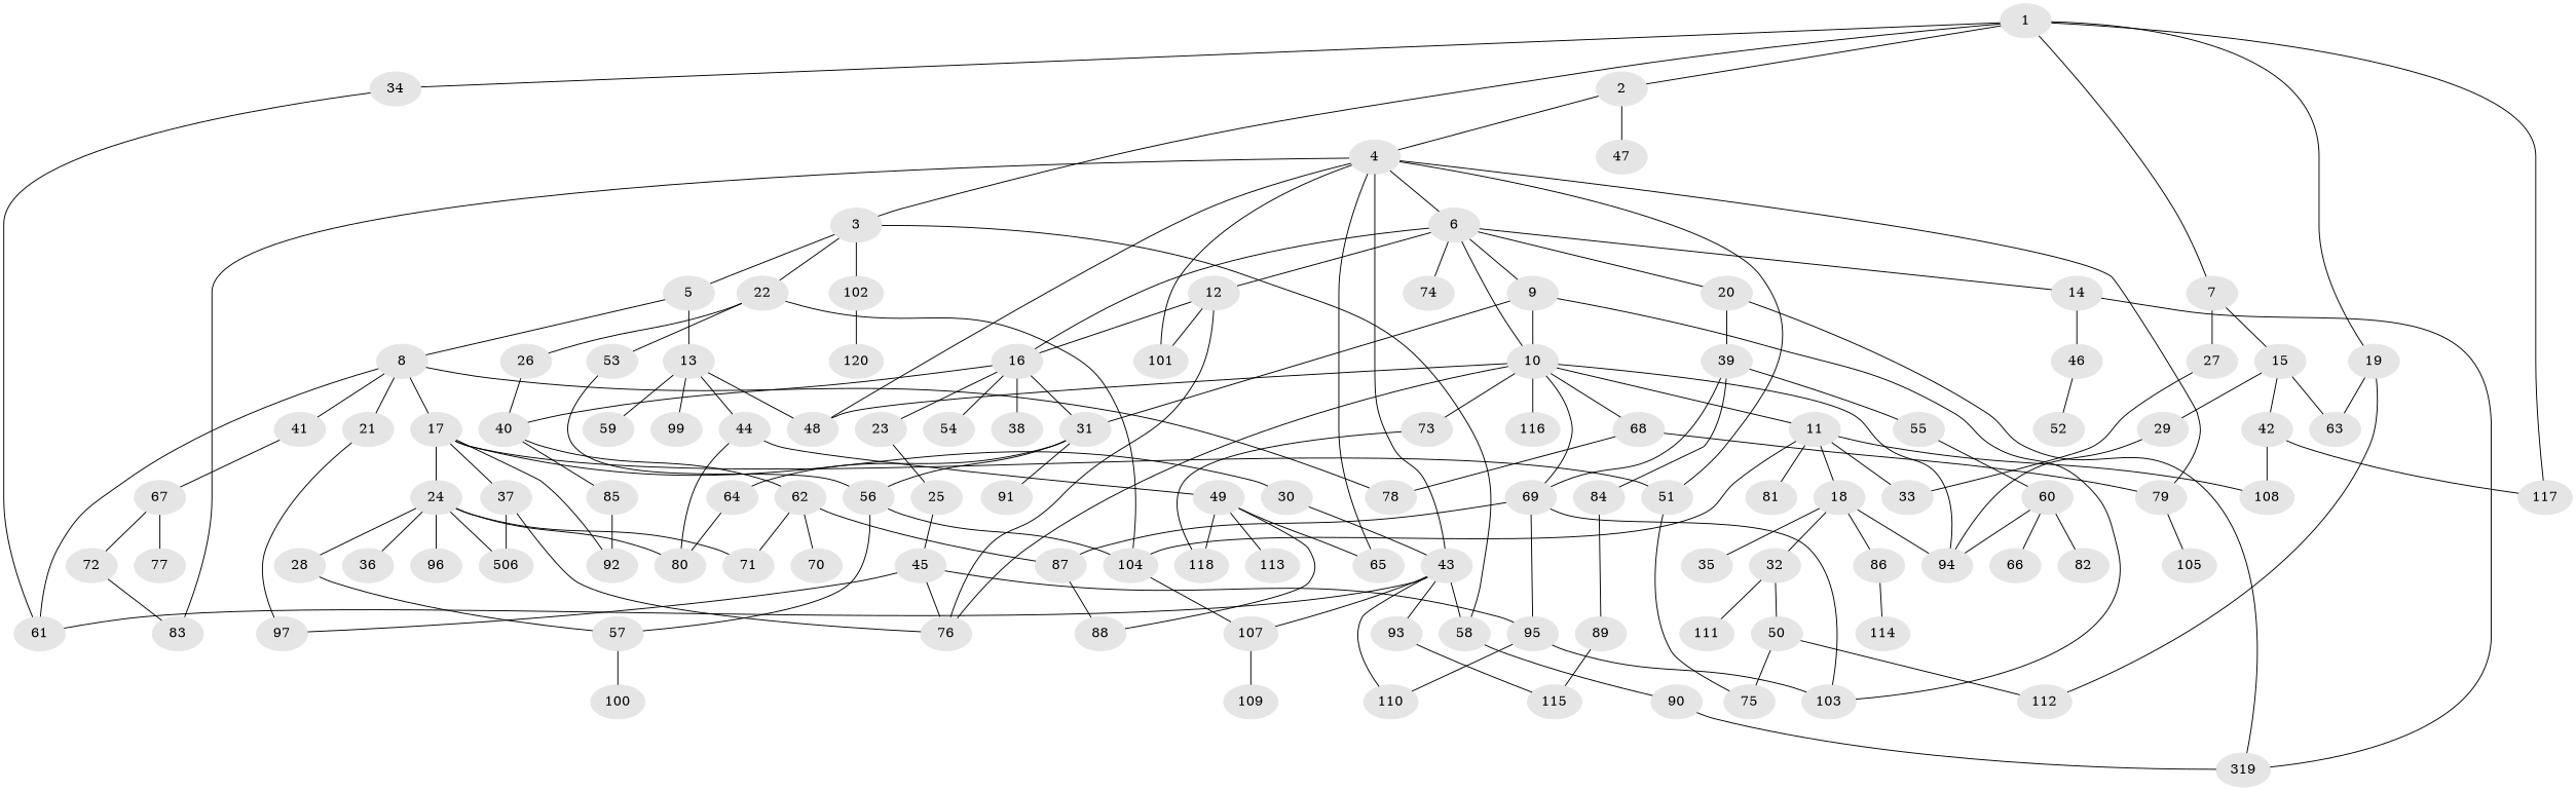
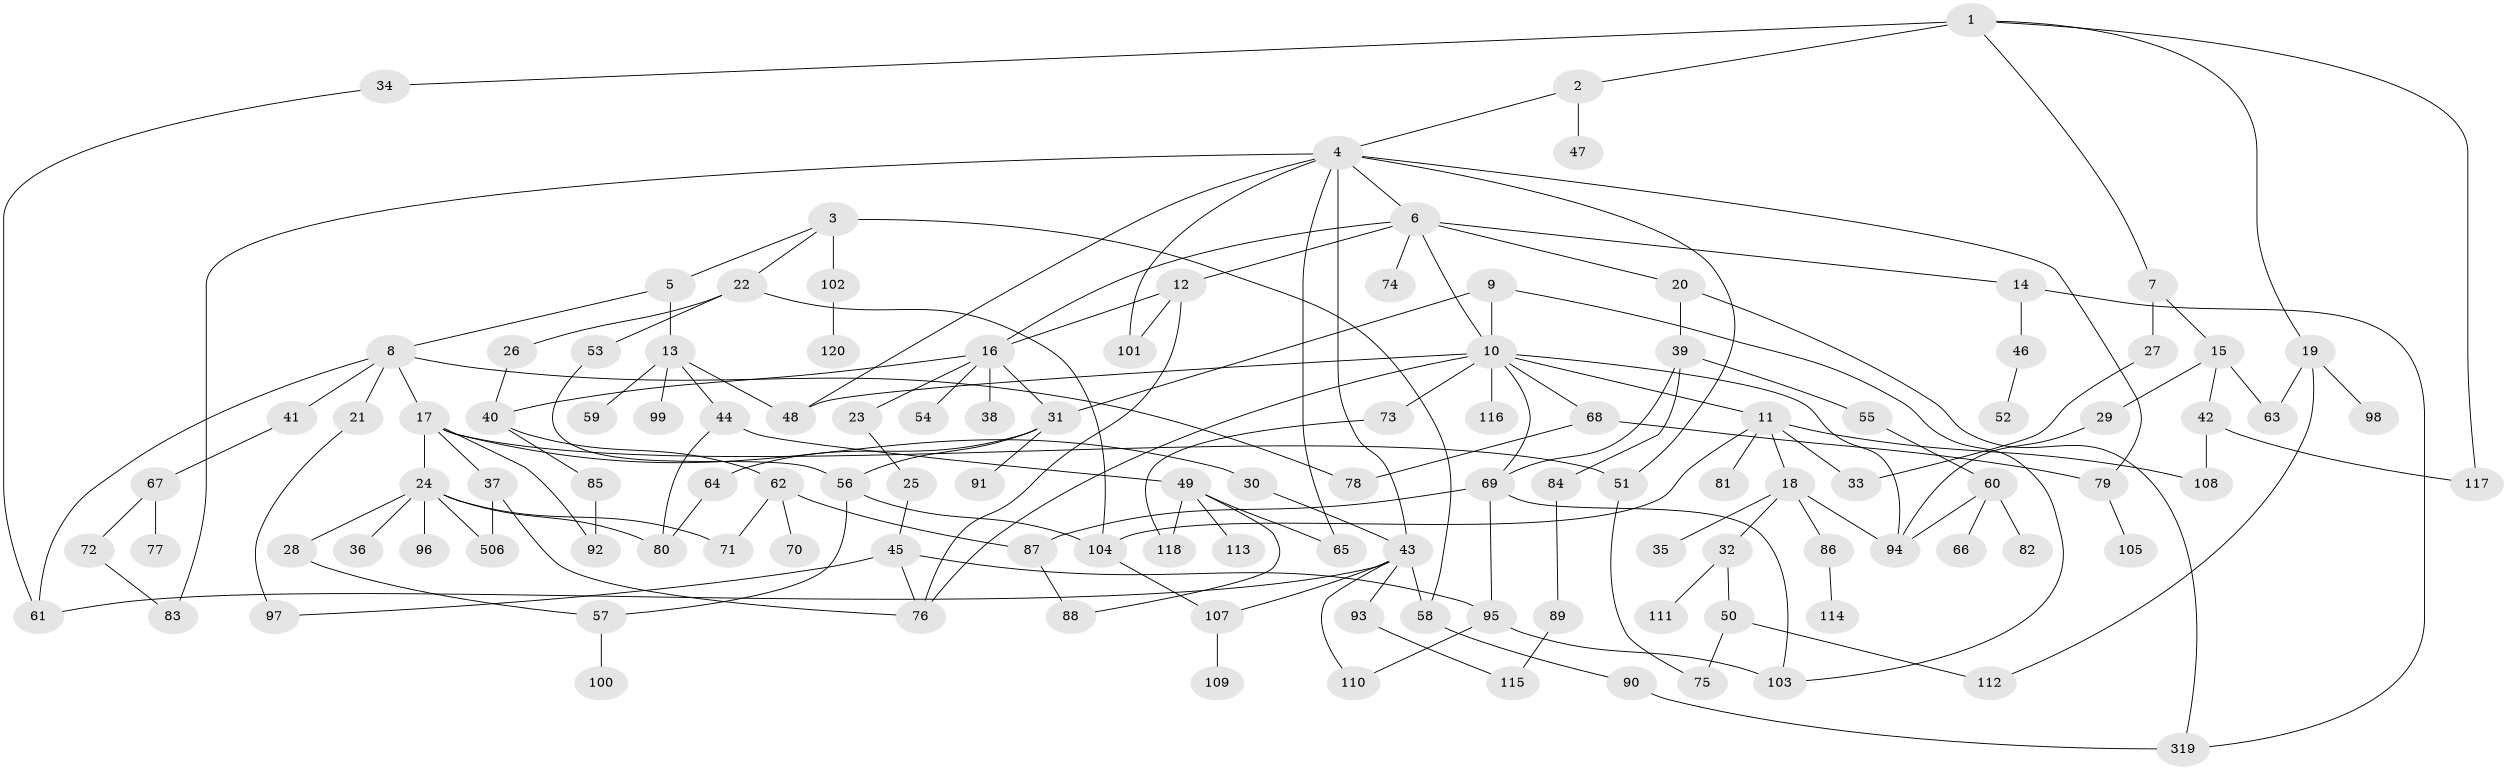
  graph {
    node [color=gray90 style=filled]
    1
    2
    3
    7
    19
    34
    117
    4
    47
    5
    22
    58
    102
    15
    27
    63
+   98
    112
    61
    6
    43
    48
    51
    65
    79
    83
    101
    8
    13
    104
    26
    53
    90
    120
    9
    10
    12
    14
    16
    20
    74
    93
    107
    110
    75
    105
    17
    21
    41
    78
    44
    59
    99
    31
    103
    11
    68
    69
    73
    76
    94
    116
    46
    n64 [label=319]
    23
    38
    40
    54
    39
    29
    42
    33
    24
    30
    37
    92
    97
    67
    56
    64
    91
    18
    81
    108
    95
    87
    118
    32
    35
    86
    80
    49
    52
    25
    62
    85
    28
    36
    71
    96
    n101 [label=506]
    50
    111
    114
    55
    84
    45
    57
    100
    60
    89
    70
    72
    77
    115
    109
    88
    113
    66
    82
    1 -- 2
-   1 -- 3
    1 -- 7
    1 -- 19
    1 -- 34
    1 -- 117
    2 -- 4
    2 -- 47
    3 -- 5
    3 -- 22
    3 -- 58
    3 -- 102
    7 -- 15
    7 -- 27
    19 -- 63
+   19 -- 98
    19 -- 112
    34 -- 61
    4 -- 6
    4 -- 43
    4 -- 48
    4 -- 51
    4 -- 65
    4 -- 79
    4 -- 83
    4 -- 101
    5 -- 8
    5 -- 13
    22 -- 104
    22 -- 26
    22 -- 53
    58 -- 90
    102 -- 120
    15 -- 63
    15 -- 29
    15 -- 42
    27 -- 33
-   6 -- 9
    6 -- 10
    6 -- 12
    6 -- 14
    6 -- 16
    6 -- 20
    6 -- 74
    43 -- 58
    43 -- 61
    43 -- 93
    43 -- 107
    43 -- 110
    51 -- 75
    79 -- 105
    8 -- 61
    8 -- 17
    8 -- 21
    8 -- 41
    8 -- 78
    13 -- 48
    13 -- 44
    13 -- 59
    13 -- 99
    104 -- 107
    26 -- 40
    53 -- 56
    90 -- n64
    9 -- 10
    9 -- 31
    9 -- 103
    10 -- 48
    10 -- 11
    10 -- 68
    10 -- 69
    10 -- 73
    10 -- 76
    10 -- 94
    10 -- 116
    12 -- 101
    12 -- 16
    12 -- 76
    14 -- 46
    14 -- n64
    16 -- 31
    16 -- 23
    16 -- 38
    16 -- 40
    16 -- 54
    20 -- n64
    20 -- 39
    93 -- 115
    107 -- 109
    17 -- 51
    17 -- 24
    17 -- 30
    17 -- 37
    17 -- 92
    21 -- 97
    41 -- 67
    44 -- 80
    44 -- 49
    31 -- 56
    31 -- 64
    31 -- 91
    11 -- 104
    11 -- 33
    11 -- 18
    11 -- 81
    11 -- 108
    68 -- 79
    68 -- 78
    69 -- 103
    69 -- 95
    69 -- 87
    73 -- 118
    46 -- 52
    23 -- 25
    40 -- 62
    40 -- 85
    39 -- 69
    39 -- 55
    39 -- 84
    29 -- 94
    42 -- 117
    42 -- 108
    24 -- 80
    24 -- 28
    24 -- 36
    24 -- 71
    24 -- 96
    24 -- n101
    30 -- 43
    37 -- 76
    37 -- n101
    67 -- 72
    67 -- 77
    56 -- 104
    56 -- 57
    64 -- 80
    18 -- 94
    18 -- 32
    18 -- 35
    18 -- 86
    95 -- 110
    95 -- 103
    87 -- 88
    32 -- 50
    32 -- 111
    86 -- 114
    49 -- 65
    49 -- 118
    49 -- 88
    49 -- 113
    25 -- 45
    62 -- 87
    62 -- 71
    62 -- 70
    85 -- 92
    28 -- 57
    50 -- 112
    50 -- 75
    55 -- 60
    84 -- 89
    45 -- 76
    45 -- 97
    45 -- 95
    57 -- 100
    60 -- 94
    60 -- 66
    60 -- 82
    89 -- 115
    72 -- 83
  }
